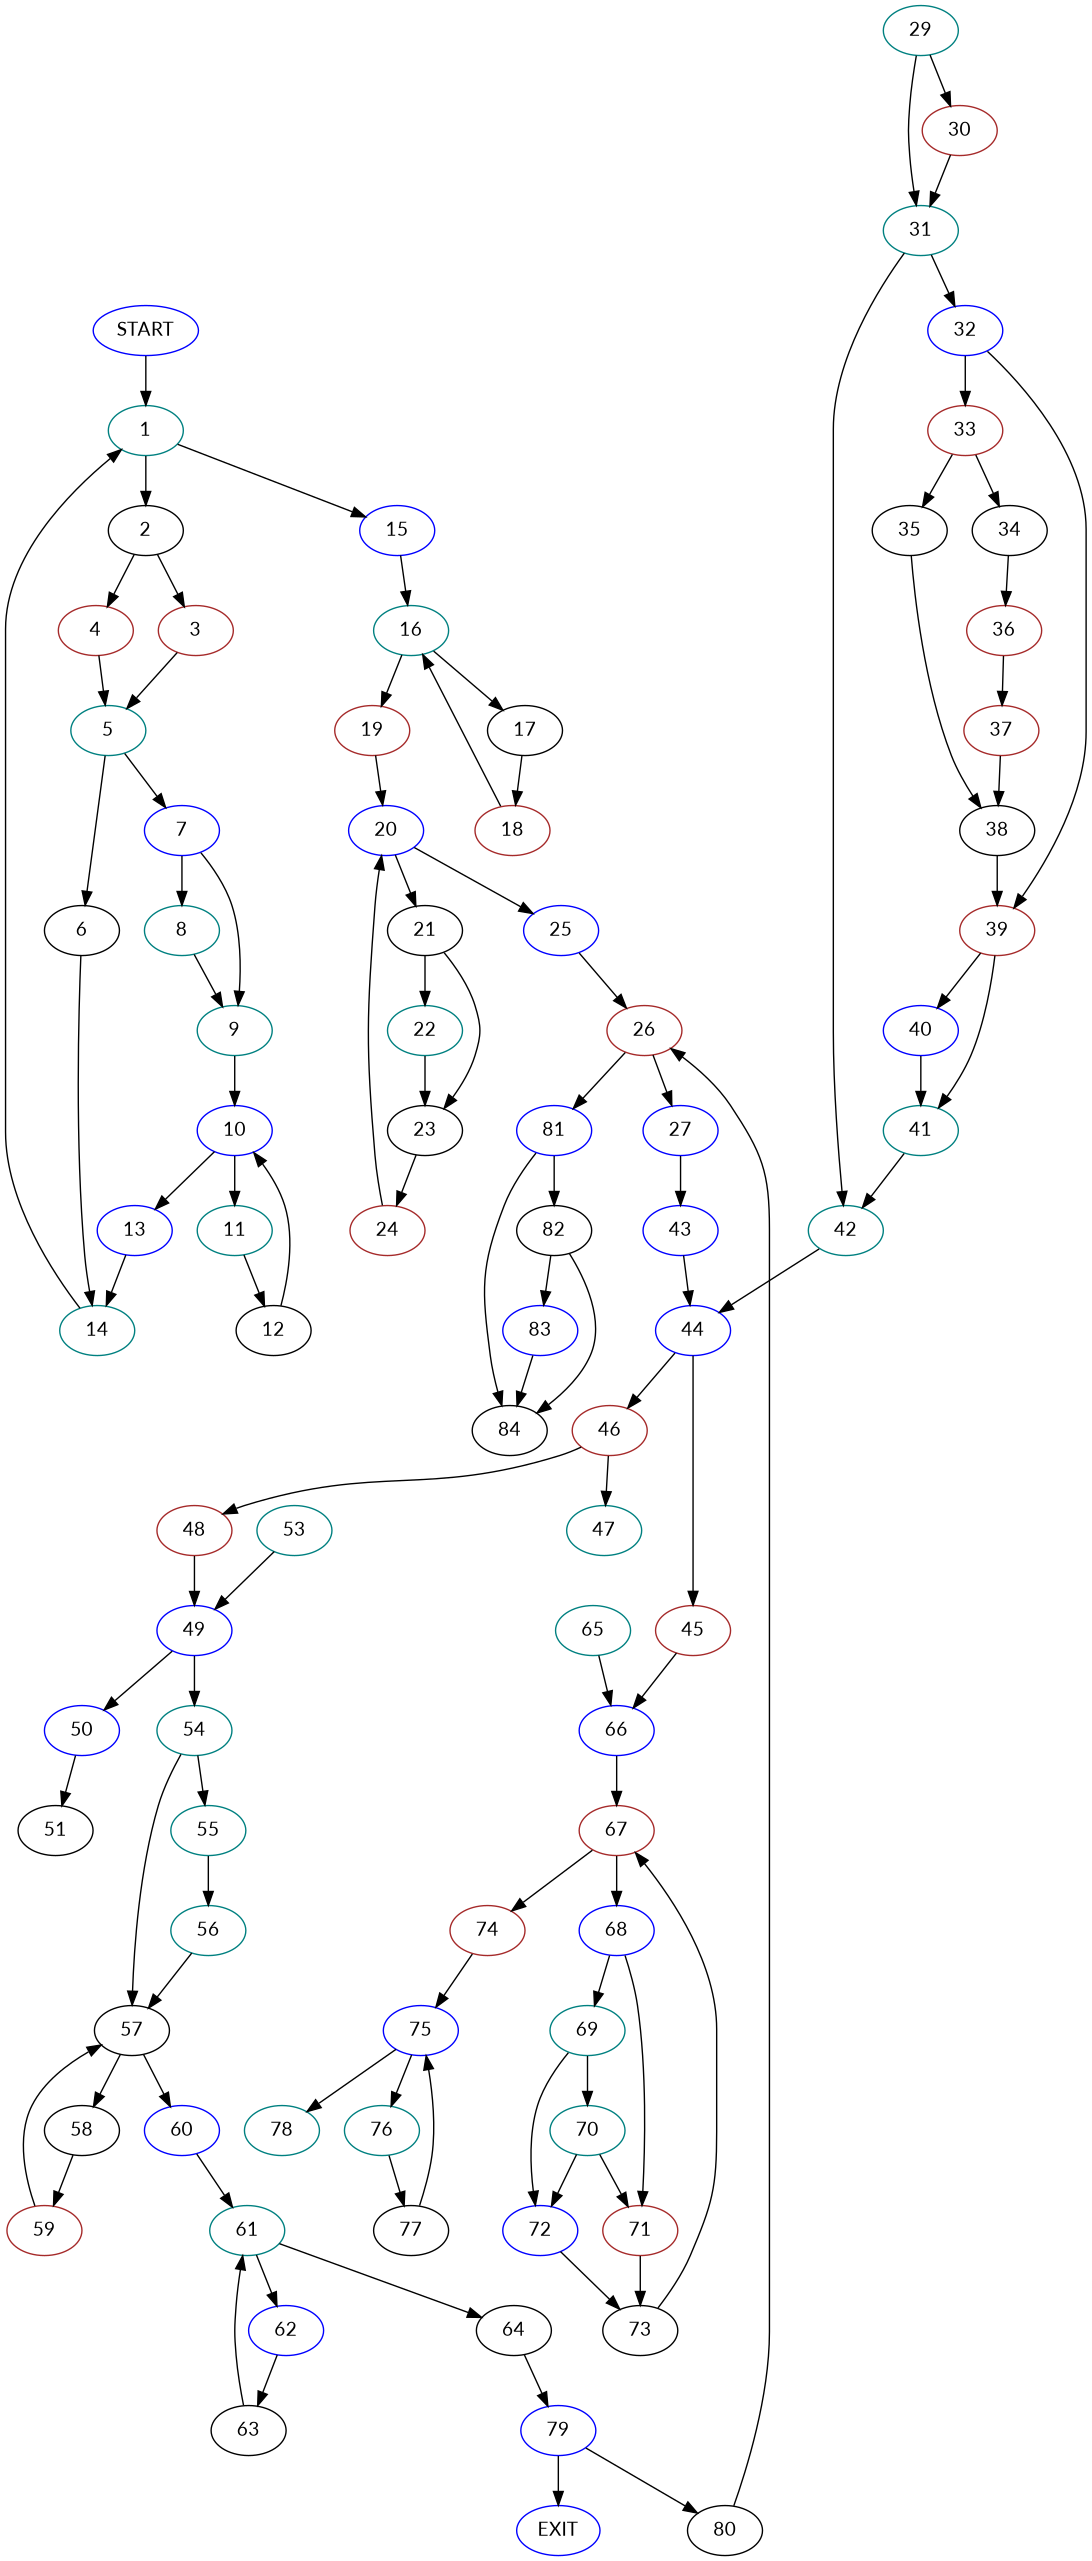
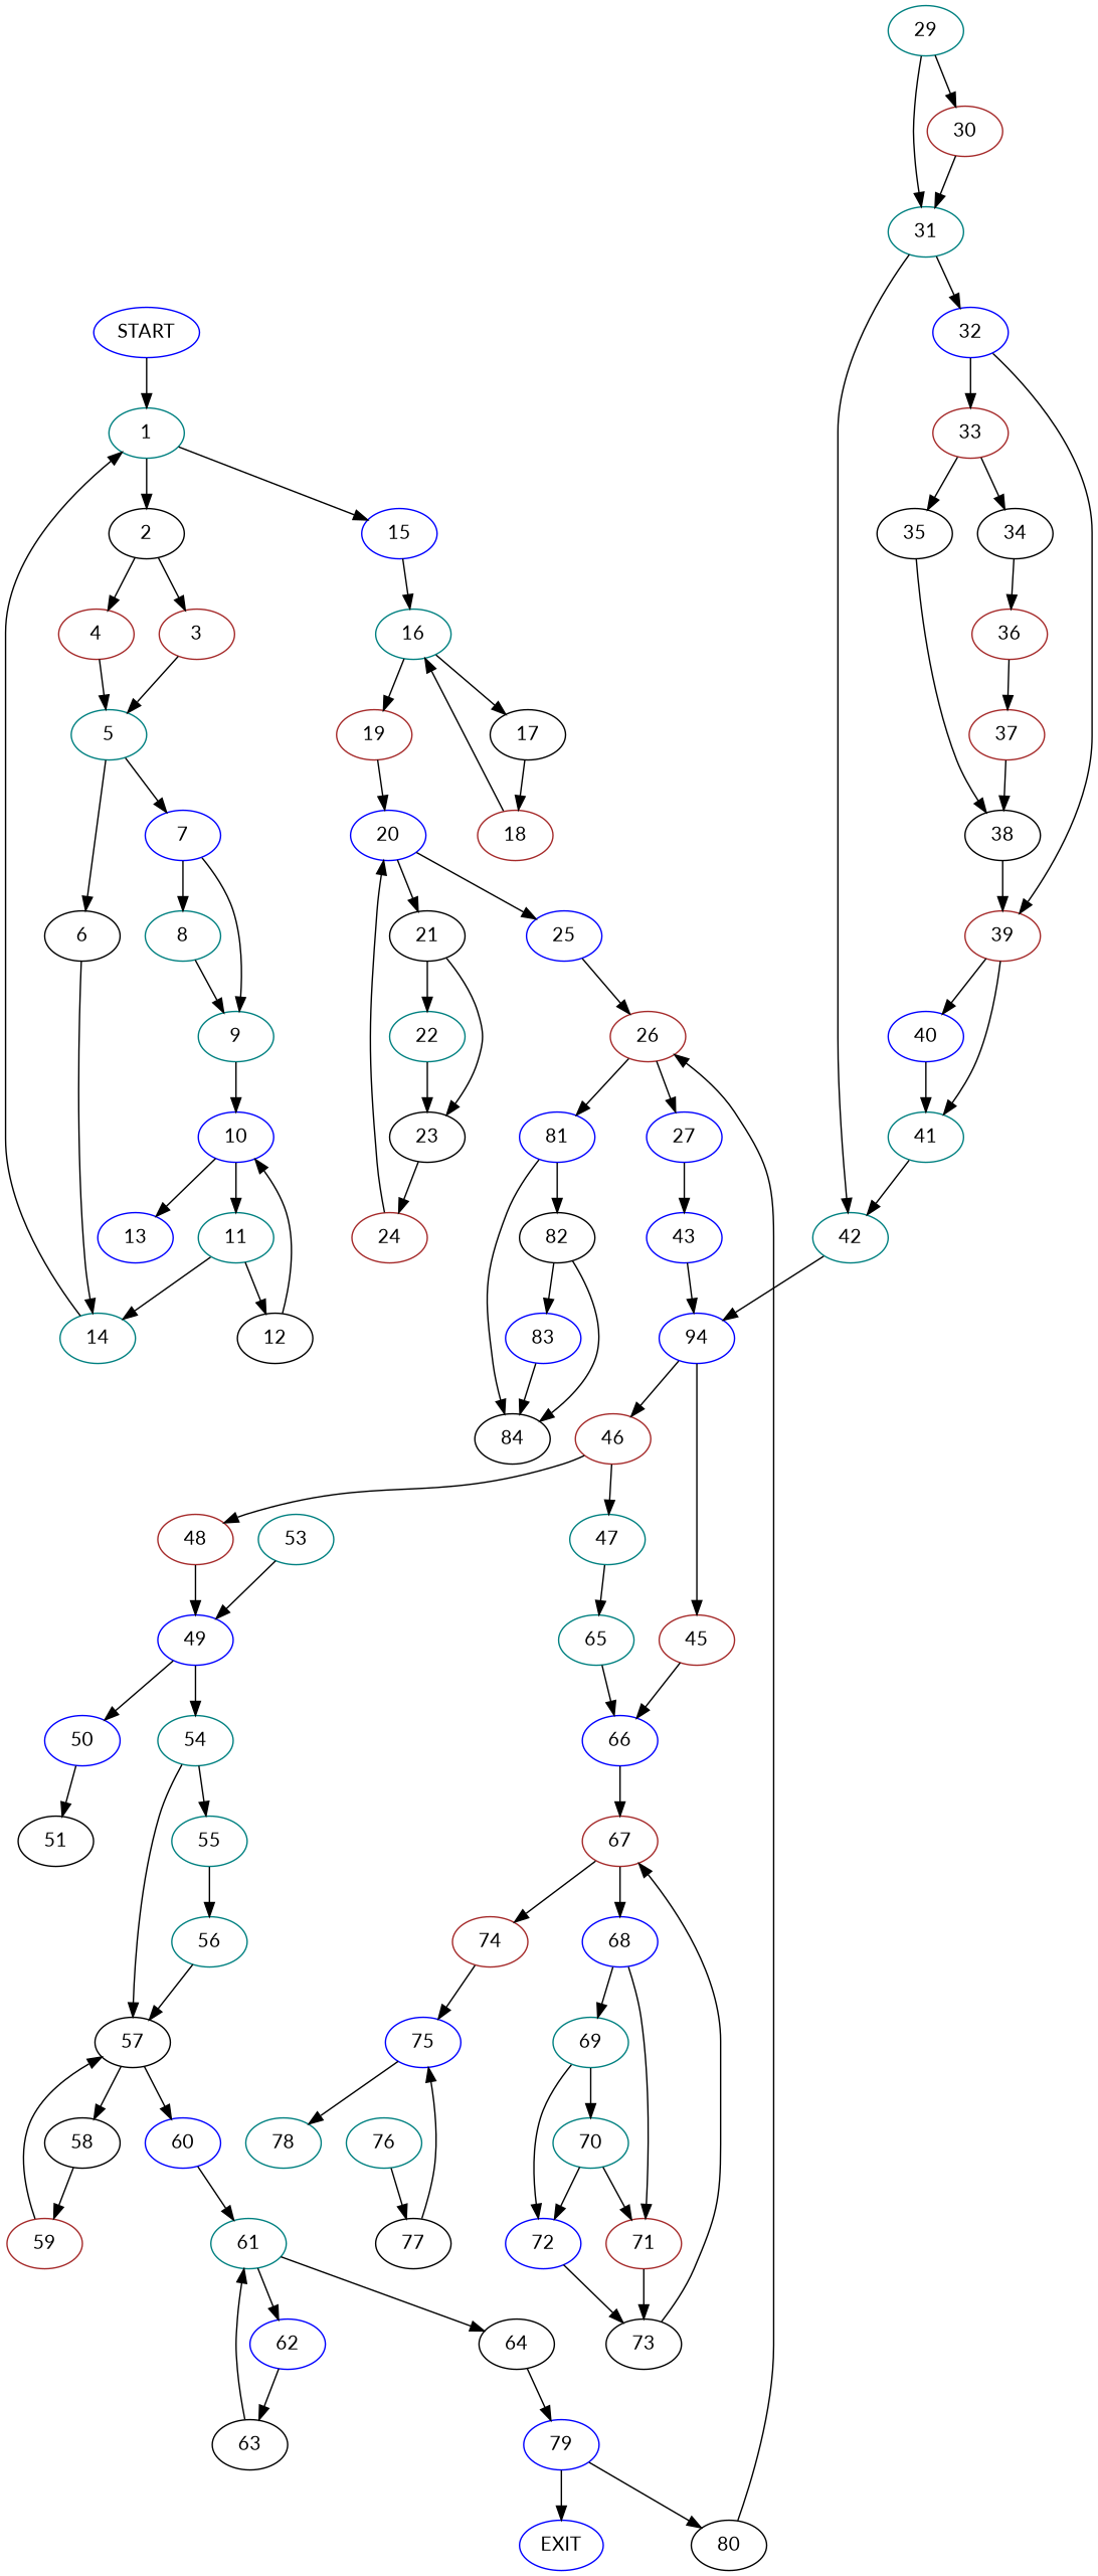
  digraph {
    fontname=Lato
    node [color=blue fontname=Lato]
    edge [fontname=Lato]
    n1 [label=START]
    1 [color=teal]
    2 [color=black]
    15
    3 [color=brown]
    4 [color=brown]
    16 [color=teal]
    5 [color=teal]
    6 [color=black]
    7
    14 [color=teal]
    8 [color=teal]
    9 [color=teal]
    10
    11 [color=teal]
    13
    12 [color=black]
    17 [color=black]
    19 [color=brown]
    18 [color=brown]
    20
    21 [color=black]
    25
    22 [color=teal]
    23 [color=black]
    26 [color=brown]
    24 [color=brown]
    27
    81
    43
    82 [color=black]
    84 [color=black]
-   44
+   44 [label=94]
    29 [color=teal]
    31 [color=teal]
    30 [color=brown]
    32
    42 [color=teal]
    33 [color=brown]
    39 [color=brown]
    34 [color=black]
    35 [color=black]
    40
    41 [color=teal]
    36 [color=brown]
    38 [color=black]
    37 [color=brown]
    45 [color=brown]
    46 [color=brown]
    66
    47 [color=teal]
    48 [color=brown]
    67 [color=brown]
    65 [color=teal]
    49
    50
    54 [color=teal]
    51 [color=black]
    55 [color=teal]
    57 [color=black]
    53 [color=teal]
    56 [color=teal]
    58 [color=black]
    60
    59 [color=brown]
    61 [color=teal]
    62
    64 [color=black]
    63 [color=black]
    79
    80 [color=black]
    n72 [label=EXIT]
    68
    74 [color=brown]
    69 [color=teal]
    71 [color=brown]
    75
    70 [color=teal]
    72
    73 [color=black]
    76 [color=teal]
    78 [color=teal]
    77 [color=black]
    83
    n1 -> 1
    1 -> 2
    1 -> 15
    2 -> 3
    2 -> 4
    15 -> 16
    3 -> 5
    4 -> 5
    16 -> 17
    16 -> 19
    5 -> 6
    5 -> 7
    6 -> 14
    7 -> 8
    7 -> 9
    14 -> 1
    8 -> 9
    9 -> 10
    10 -> 11
    10 -> 13
    11 -> 12
-   13 -> 14
+   11 -> 14
    12 -> 10
    17 -> 18
    19 -> 20
    18 -> 16
    20 -> 21
    20 -> 25
    21 -> 22
    21 -> 23
    25 -> 26
    22 -> 23
    23 -> 24
    26 -> 27
    26 -> 81
    24 -> 20
    27 -> 43
    81 -> 82
    81 -> 84
    43 -> 44
    82 -> 84
    82 -> 83
    44 -> 45
    44 -> 46
    29 -> 31
    29 -> 30
    31 -> 32
    31 -> 42
    30 -> 31
    32 -> 33
    32 -> 39
    42 -> 44
    33 -> 34
    33 -> 35
    39 -> 40
    39 -> 41
    34 -> 36
    35 -> 38
    40 -> 41
    41 -> 42
    36 -> 37
    38 -> 39
    37 -> 38
    45 -> 66
    46 -> 47
    46 -> 48
    66 -> 67
+   47 -> 65
    48 -> 49
    67 -> 68
    67 -> 74
    65 -> 66
    49 -> 50
    49 -> 54
    50 -> 51
    54 -> 55
    54 -> 57
    55 -> 56
    57 -> 58
    57 -> 60
    53 -> 49
    56 -> 57
    58 -> 59
    60 -> 61
    59 -> 57
    61 -> 62
    61 -> 64
    62 -> 63
    64 -> 79
    63 -> 61
    79 -> 80
    79 -> n72
    80 -> 26
    68 -> 69
    68 -> 71
    74 -> 75
    69 -> 70
    69 -> 72
    71 -> 73
-   75 -> 76
    75 -> 78
    70 -> 71
    70 -> 72
    72 -> 73
    73 -> 67
    76 -> 77
    77 -> 75
    83 -> 84
  }
